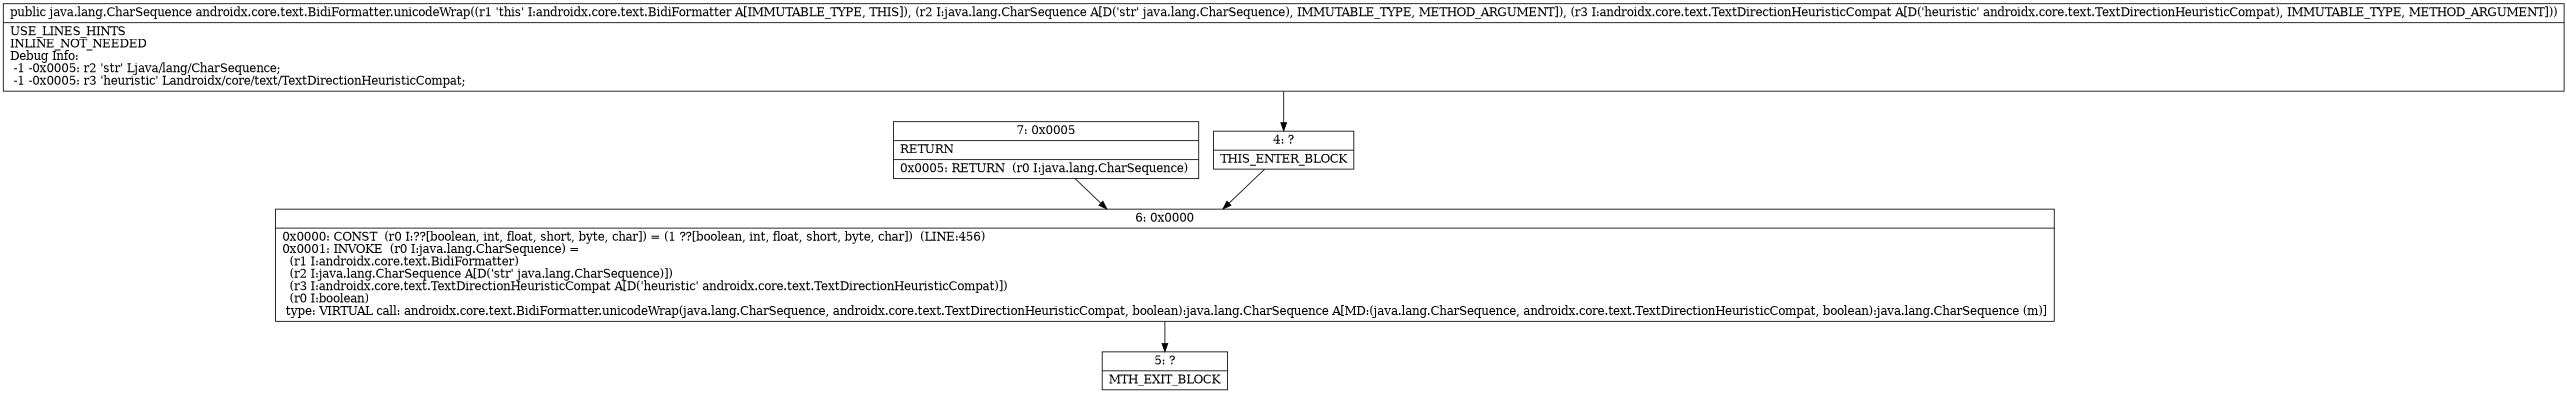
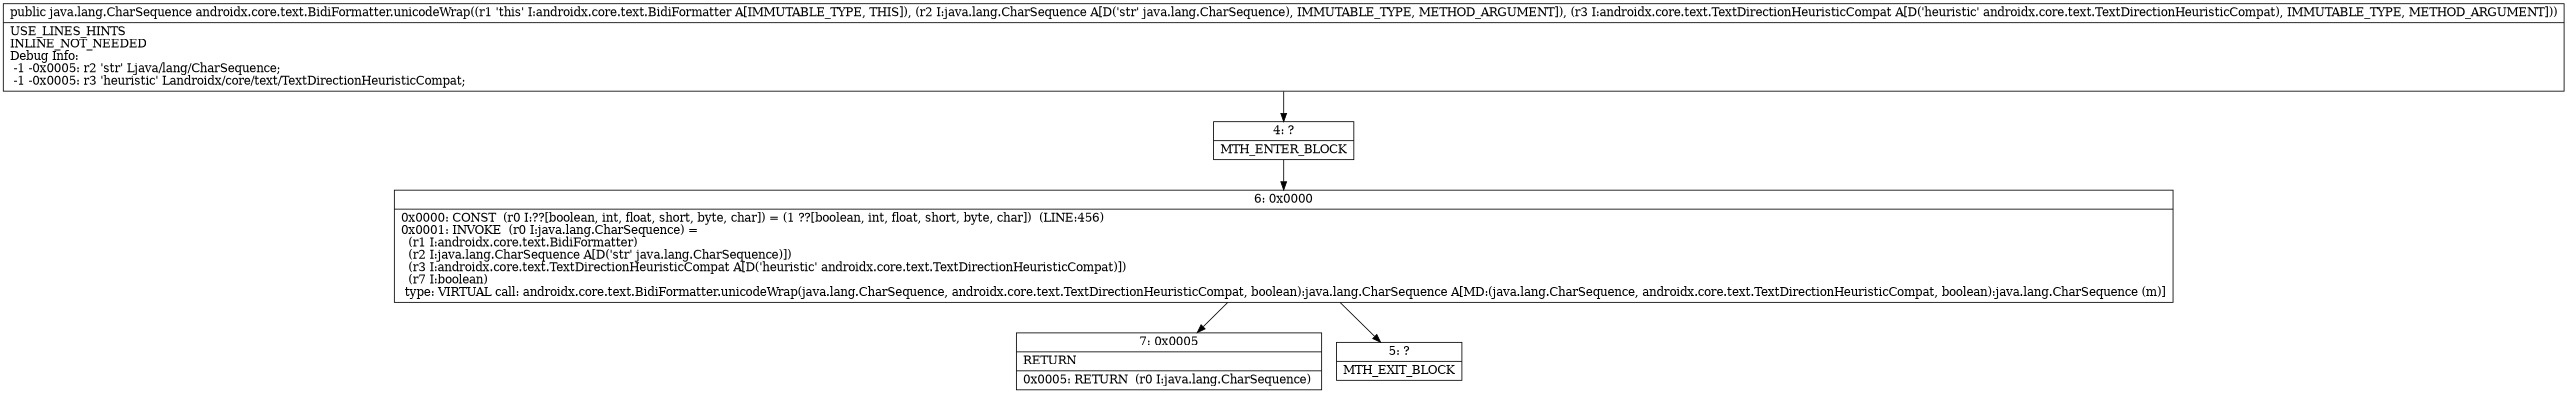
  digraph {
    node [shape=record]
-   n1 [label="{4\:\ ?|THIS_ENTER_BLOCK\l}"]
-   n2 [label="{6\:\ 0x0000|0x0000: CONST  (r0 I:??[boolean, int, float, short, byte, char]) = (1 ??[boolean, int, float, short, byte, char])  (LINE:456)\l0x0001: INVOKE  (r0 I:java.lang.CharSequence) = \l  (r1 I:androidx.core.text.BidiFormatter)\l  (r2 I:java.lang.CharSequence A[D('str' java.lang.CharSequence)])\l  (r3 I:androidx.core.text.TextDirectionHeuristicCompat A[D('heuristic' androidx.core.text.TextDirectionHeuristicCompat)])\l  (r0 I:boolean)\l type: VIRTUAL call: androidx.core.text.BidiFormatter.unicodeWrap(java.lang.CharSequence, androidx.core.text.TextDirectionHeuristicCompat, boolean):java.lang.CharSequence A[MD:(java.lang.CharSequence, androidx.core.text.TextDirectionHeuristicCompat, boolean):java.lang.CharSequence (m)]\l}"]
+   n1 [label="{4\:\ ?|MTH_ENTER_BLOCK\l}"]
+   n2 [label="{6\:\ 0x0000|0x0000: CONST  (r0 I:??[boolean, int, float, short, byte, char]) = (1 ??[boolean, int, float, short, byte, char])  (LINE:456)\l0x0001: INVOKE  (r0 I:java.lang.CharSequence) = \l  (r1 I:androidx.core.text.BidiFormatter)\l  (r2 I:java.lang.CharSequence A[D('str' java.lang.CharSequence)])\l  (r3 I:androidx.core.text.TextDirectionHeuristicCompat A[D('heuristic' androidx.core.text.TextDirectionHeuristicCompat)])\l  (r7 I:boolean)\l type: VIRTUAL call: androidx.core.text.BidiFormatter.unicodeWrap(java.lang.CharSequence, androidx.core.text.TextDirectionHeuristicCompat, boolean):java.lang.CharSequence A[MD:(java.lang.CharSequence, androidx.core.text.TextDirectionHeuristicCompat, boolean):java.lang.CharSequence (m)]\l}"]
    n3 [label="{7\:\ 0x0005|RETURN\l|0x0005: RETURN  (r0 I:java.lang.CharSequence) \l}"]
    n4 [label="{5\:\ ?|MTH_EXIT_BLOCK\l}"]
    n5 [label="{public java.lang.CharSequence androidx.core.text.BidiFormatter.unicodeWrap((r1 'this' I:androidx.core.text.BidiFormatter A[IMMUTABLE_TYPE, THIS]), (r2 I:java.lang.CharSequence A[D('str' java.lang.CharSequence), IMMUTABLE_TYPE, METHOD_ARGUMENT]), (r3 I:androidx.core.text.TextDirectionHeuristicCompat A[D('heuristic' androidx.core.text.TextDirectionHeuristicCompat), IMMUTABLE_TYPE, METHOD_ARGUMENT]))  | USE_LINES_HINTS\lINLINE_NOT_NEEDED\lDebug Info:\l  \-1 \-0x0005: r2 'str' Ljava\/lang\/CharSequence;\l  \-1 \-0x0005: r3 'heuristic' Landroidx\/core\/text\/TextDirectionHeuristicCompat;\l}"]
    n1 -> n2
-   n3 -> n2
+   n2 -> n3
    n2 -> n4
    n5 -> n1
  }
